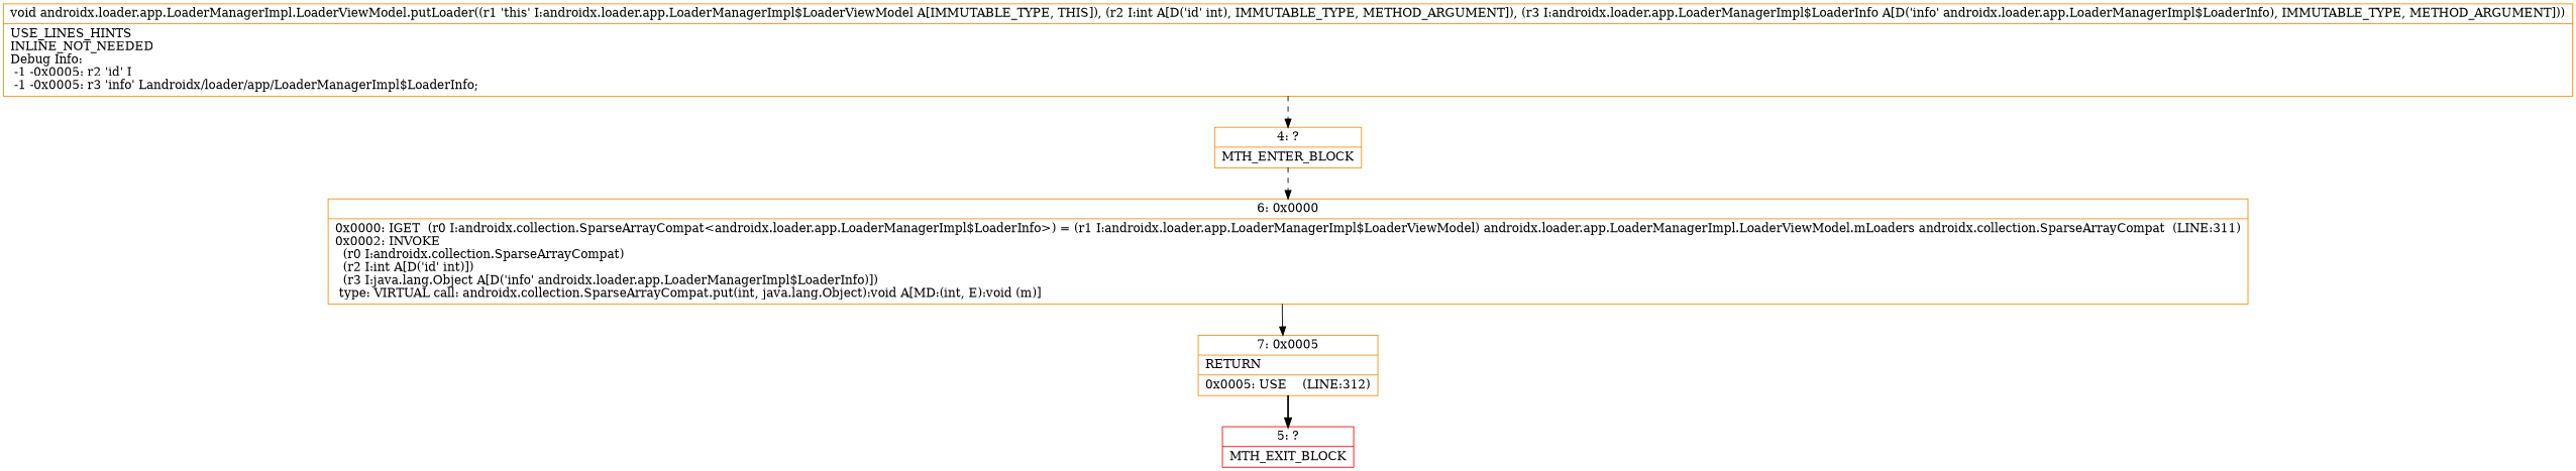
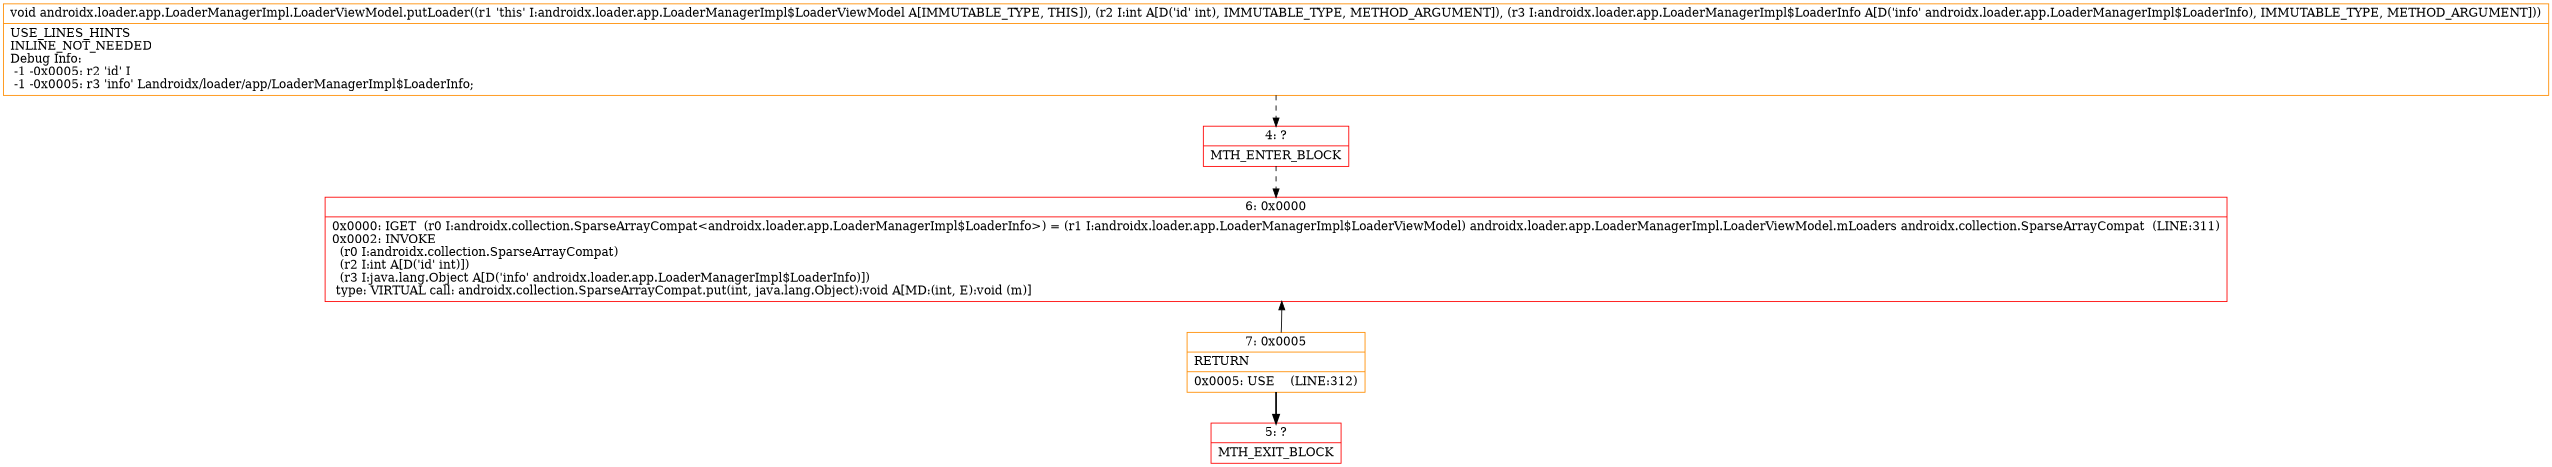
  digraph {
    node [color=red shape=record]
    edge [style=dashed]
-   n1 [color=darkorange label="{4\:\ ?|MTH_ENTER_BLOCK\l}"]
-   n2 [color=darkorange label="{6\:\ 0x0000|0x0000: IGET  (r0 I:androidx.collection.SparseArrayCompat\<androidx.loader.app.LoaderManagerImpl$LoaderInfo\>) = (r1 I:androidx.loader.app.LoaderManagerImpl$LoaderViewModel) androidx.loader.app.LoaderManagerImpl.LoaderViewModel.mLoaders androidx.collection.SparseArrayCompat  (LINE:311)\l0x0002: INVOKE  \l  (r0 I:androidx.collection.SparseArrayCompat)\l  (r2 I:int A[D('id' int)])\l  (r3 I:java.lang.Object A[D('info' androidx.loader.app.LoaderManagerImpl$LoaderInfo)])\l type: VIRTUAL call: androidx.collection.SparseArrayCompat.put(int, java.lang.Object):void A[MD:(int, E):void (m)]\l}"]
+   n1 [label="{4\:\ ?|MTH_ENTER_BLOCK\l}"]
+   n2 [label="{6\:\ 0x0000|0x0000: IGET  (r0 I:androidx.collection.SparseArrayCompat\<androidx.loader.app.LoaderManagerImpl$LoaderInfo\>) = (r1 I:androidx.loader.app.LoaderManagerImpl$LoaderViewModel) androidx.loader.app.LoaderManagerImpl.LoaderViewModel.mLoaders androidx.collection.SparseArrayCompat  (LINE:311)\l0x0002: INVOKE  \l  (r0 I:androidx.collection.SparseArrayCompat)\l  (r2 I:int A[D('id' int)])\l  (r3 I:java.lang.Object A[D('info' androidx.loader.app.LoaderManagerImpl$LoaderInfo)])\l type: VIRTUAL call: androidx.collection.SparseArrayCompat.put(int, java.lang.Object):void A[MD:(int, E):void (m)]\l}"]
    n3 [color=darkorange label="{7\:\ 0x0005|RETURN\l|0x0005: USE    (LINE:312)\l}"]
    n4 [label="{5\:\ ?|MTH_EXIT_BLOCK\l}"]
    n5 [color=darkorange label="{void androidx.loader.app.LoaderManagerImpl.LoaderViewModel.putLoader((r1 'this' I:androidx.loader.app.LoaderManagerImpl$LoaderViewModel A[IMMUTABLE_TYPE, THIS]), (r2 I:int A[D('id' int), IMMUTABLE_TYPE, METHOD_ARGUMENT]), (r3 I:androidx.loader.app.LoaderManagerImpl$LoaderInfo A[D('info' androidx.loader.app.LoaderManagerImpl$LoaderInfo), IMMUTABLE_TYPE, METHOD_ARGUMENT]))  | USE_LINES_HINTS\lINLINE_NOT_NEEDED\lDebug Info:\l  \-1 \-0x0005: r2 'id' I\l  \-1 \-0x0005: r3 'info' Landroidx\/loader\/app\/LoaderManagerImpl$LoaderInfo;\l}"]
    n1 -> n2
-   n2 -> n3 [style=solid]
+   n3 -> n2 [style=solid]
    n3 -> n4 [style=bold]
    n5 -> n1
  }
